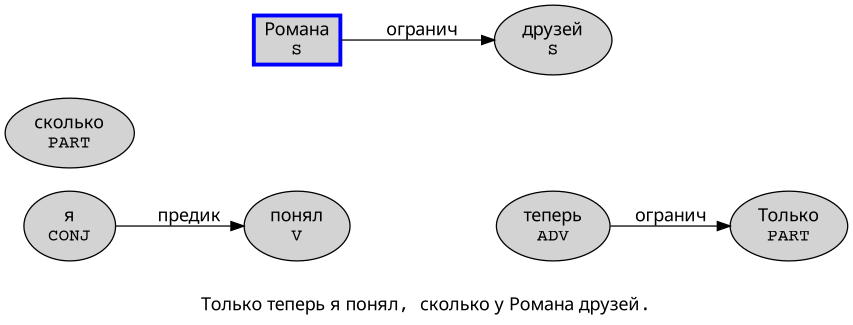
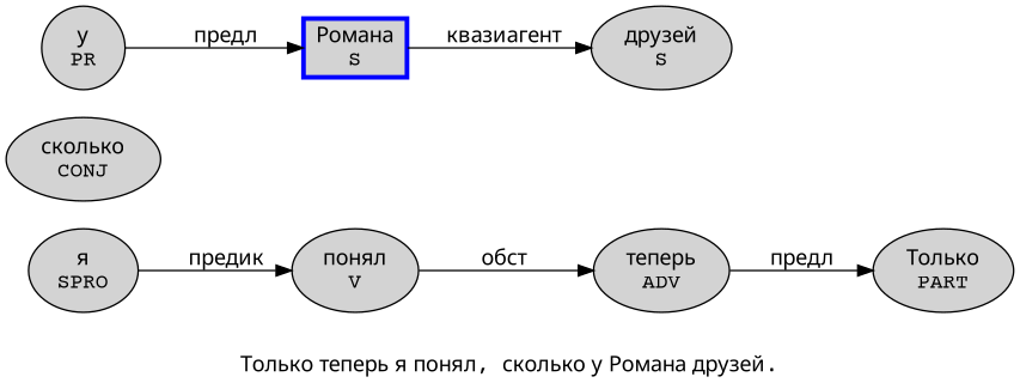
  digraph {
    fontname="Courier Prime"
    label="Только теперь я понял, сколько у Романа друзей."
    rankdir=LR
    node [fillcolor=lightgray fontname="Courier Prime" penwidth=1 shape=ellipse style=filled]
    edge [fontname="Courier Prime"]
    n1 [label="Только\nPART"]
    n2 [label="теперь\nADV"]
-   n3 [label="я\nCONJ"]
+   n3 [label="я\nSPRO"]
    n4 [label="понял\nV"]
-   n5 [label="сколько\nPART"]
+   n5 [label="сколько\nCONJ"]
+   n6 [label="у\nPR"]
    n7 [color=blue label="Романа\nS" penwidth=3 shape=box]
    n8 [label="друзей\nS"]
-   n2 -> n1 [label="огранич"]
+   n2 -> n1 [label="предл"]
    n3 -> n4 [label="предик"]
-   n7 -> n8 [label="огранич"]
+   n4 -> n2 [label="обст"]
+   n6 -> n7 [label="предл"]
+   n7 -> n8 [label="квазиагент"]
  }
